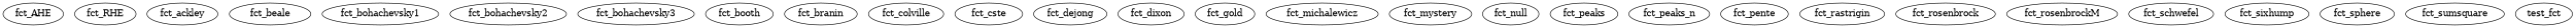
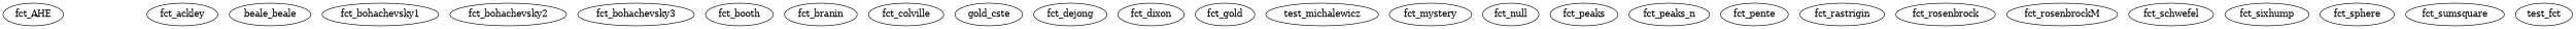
  digraph {
    fct_AHE
-   fct_RHE
    fct_ackley
-   fct_beale
+   fct_beale [label=beale_beale]
    fct_bohachevsky1
    fct_bohachevsky2
    fct_bohachevsky3
    fct_booth
    fct_branin
    fct_colville
-   fct_cste
+   fct_cste [label=gold_cste]
    fct_dejong
    fct_dixon
    fct_gold
-   fct_michalewicz
+   fct_michalewicz [label=test_michalewicz]
    fct_mystery
    fct_null
    fct_peaks
    fct_peaks_n
    fct_pente
    fct_rastrigin
    fct_rosenbrock
    fct_rosenbrockM
    fct_schwefel
    fct_sixhump
    fct_sphere
    fct_sumsquare
    test_fct
  }
